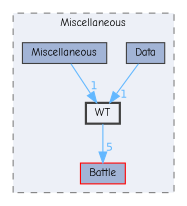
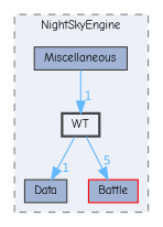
  digraph {
    compound=true
    fontname="Comic Neue"
    node [color=grey25 fillcolor="#a2b4d6" fontname="Comic Neue" fontsize=10 shape=box style=filled]
    edge [color=steelblue1 fontcolor=steelblue1 fontname="Comic Neue" fontsize=10 headlabel=1 labeldistance=1.5 labelfontname=Helvetica labelfontsize=10]
    n1 [height=0.2 label=Data width=0.4]
    n2 [color=red height=0.2 label=Battle width=0.4]
    n3 [height=0.2 label=Miscellaneous width=0.4]
    n4 [fillcolor="#edf0f7" height=0.2 label=WT style="filled,bold" width=0.4]
    subgraph cluster_1 {
      bgcolor="#edf0f7"
      fontsize=10
-     label=Miscellaneous
+     label=NightSkyEngine
      pencolor=grey50
      style="filled,dashed"
      n1
      n2
      n3
      n4
    }
    n3 -> n4
-   n1 -> n4
+   n4 -> n1
    n4 -> n2 [headlabel=5]
  }
